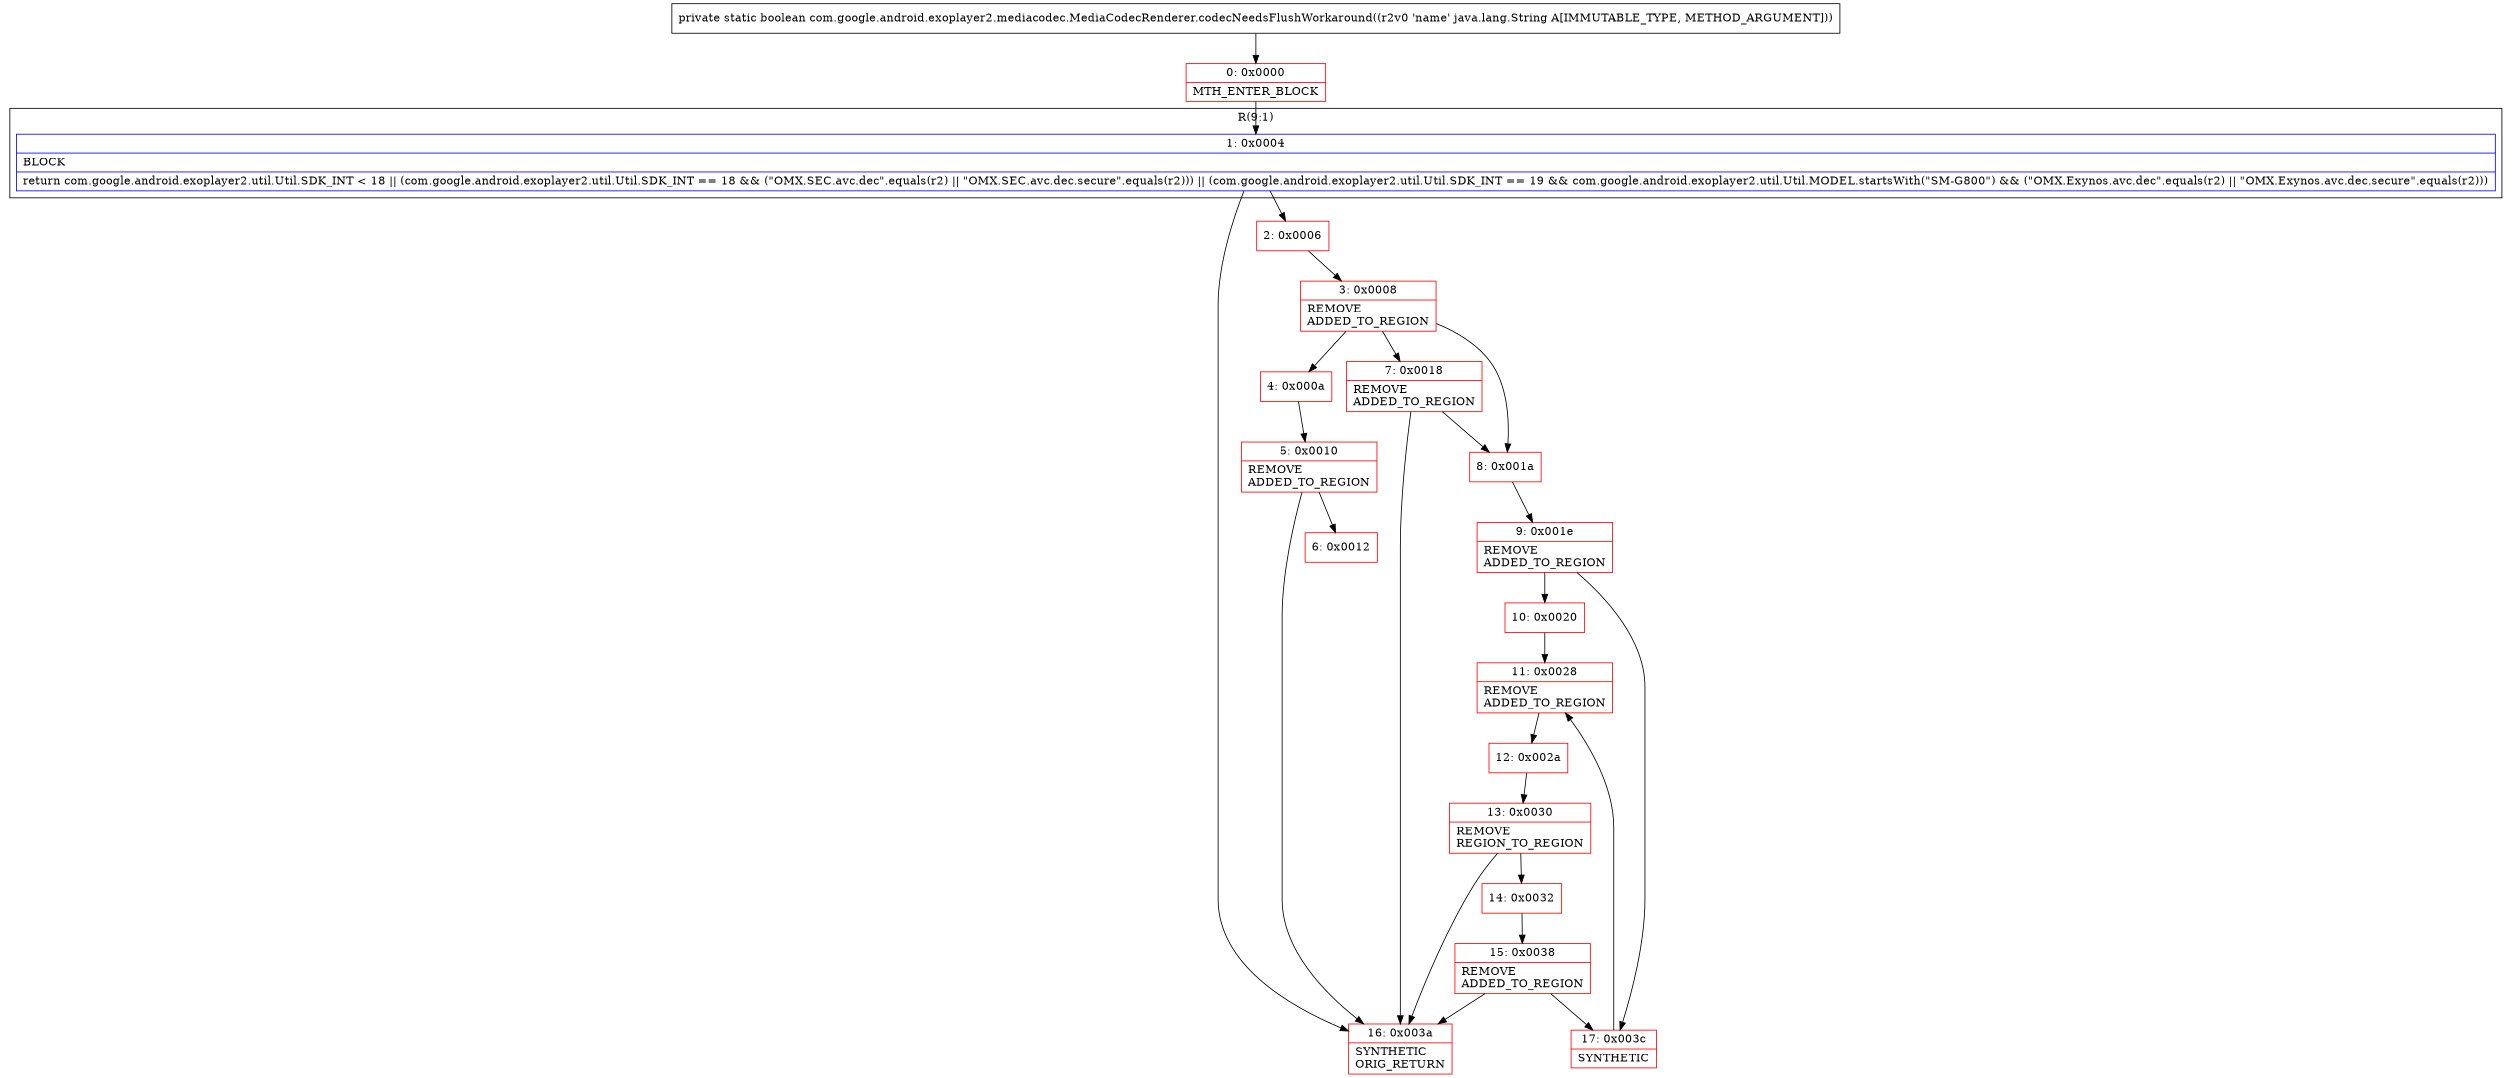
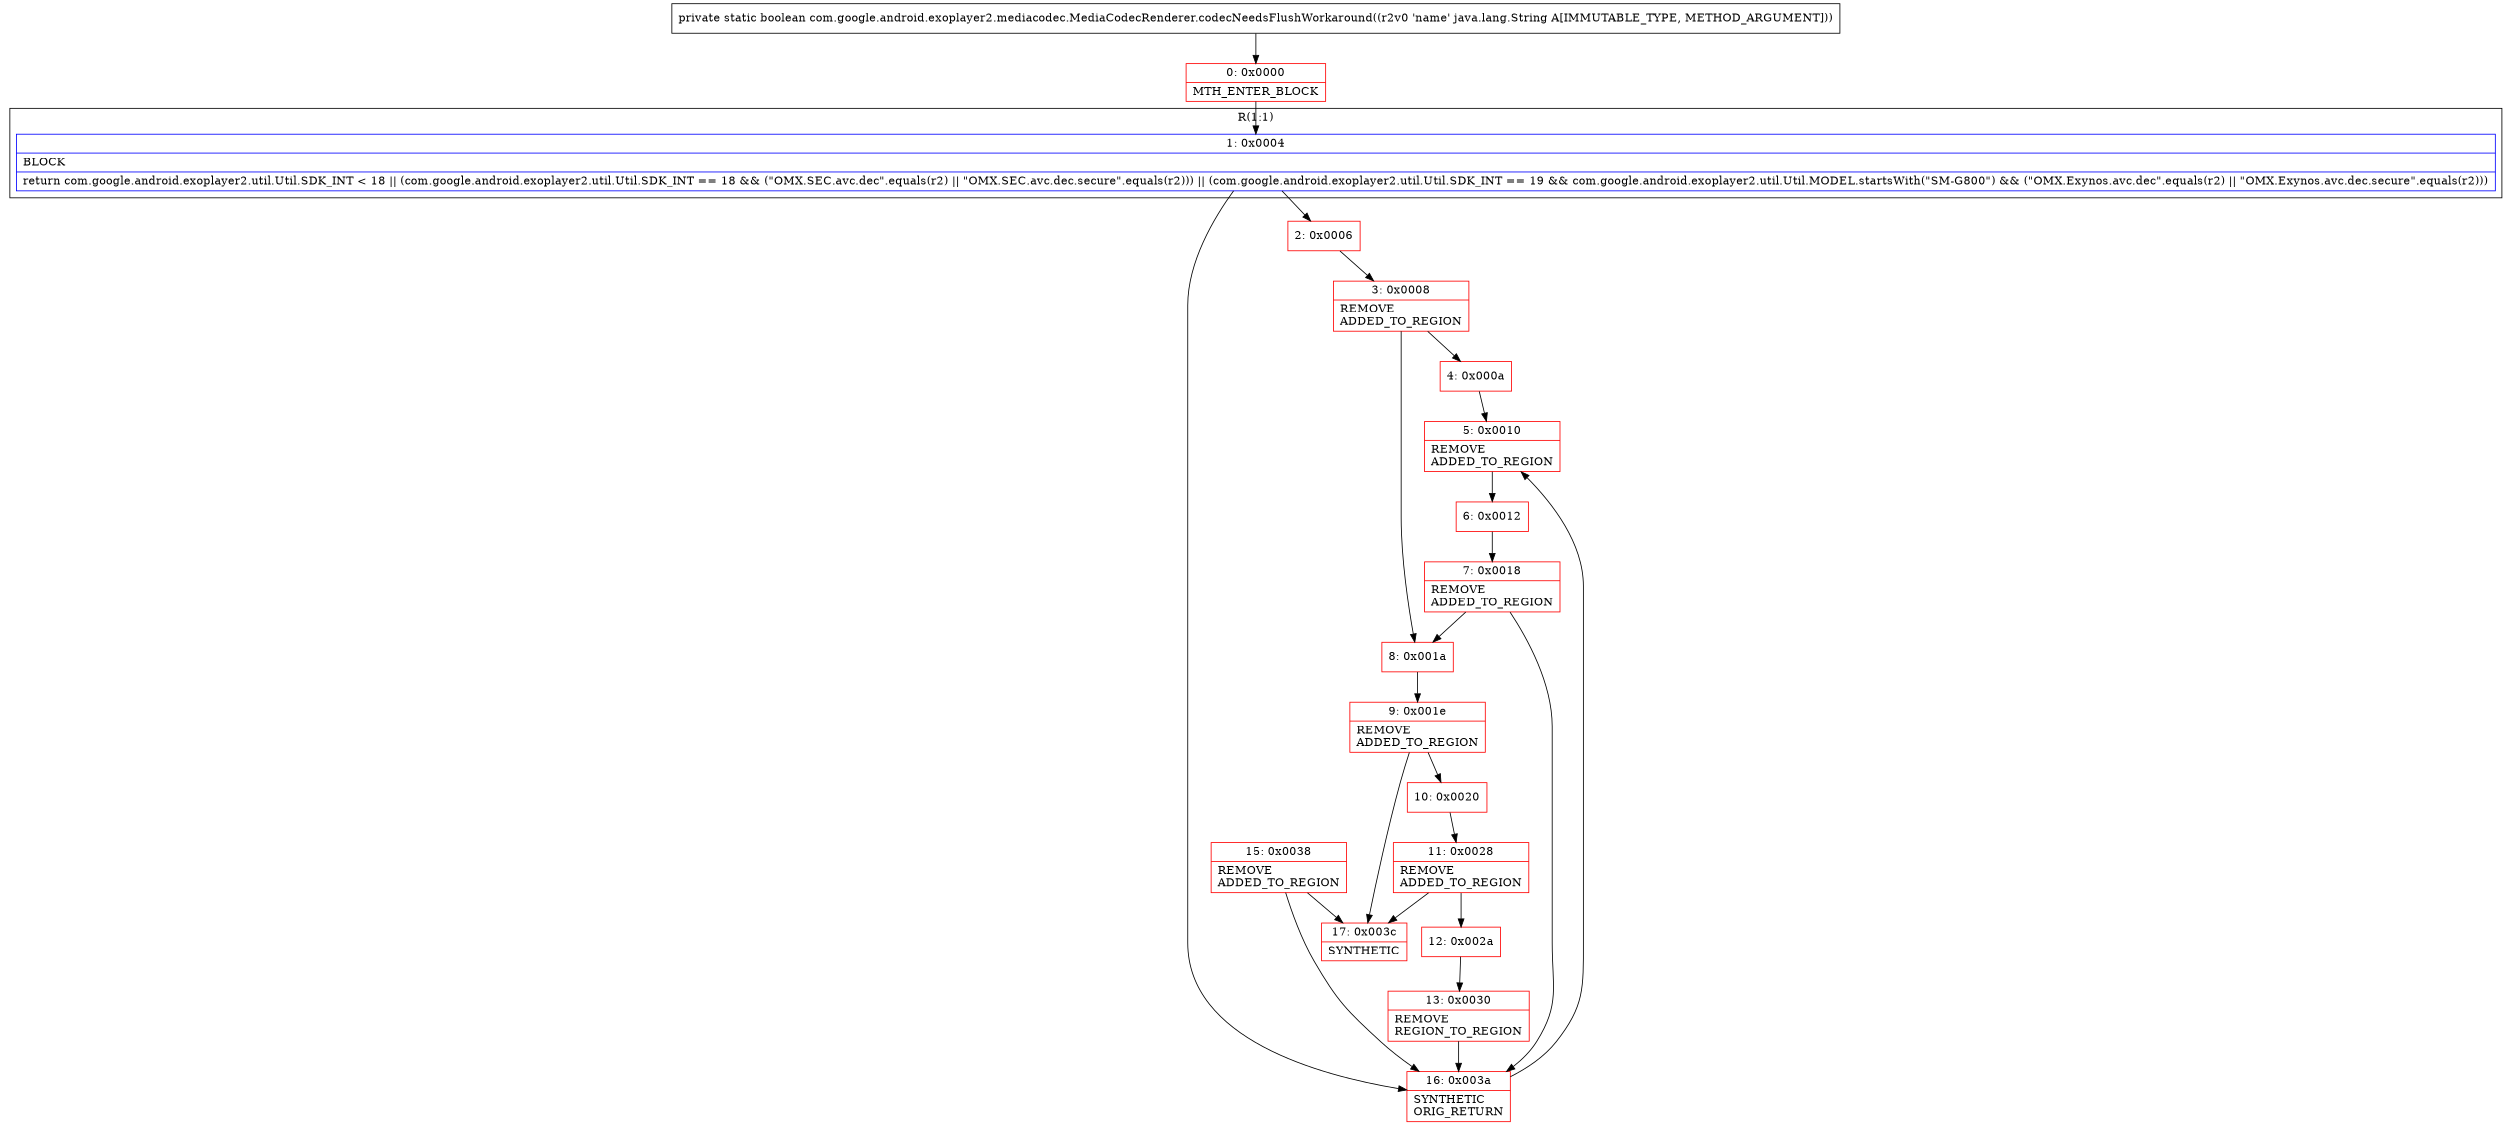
  digraph {
    node [color=red shape=record]
    n1 [color=blue label="{1\:\ 0x0004|BLOCK\l|return com.google.android.exoplayer2.util.Util.SDK_INT \< 18 \|\| (com.google.android.exoplayer2.util.Util.SDK_INT == 18 && (\"OMX.SEC.avc.dec\".equals(r2) \|\| \"OMX.SEC.avc.dec.secure\".equals(r2))) \|\| (com.google.android.exoplayer2.util.Util.SDK_INT == 19 && com.google.android.exoplayer2.util.Util.MODEL.startsWith(\"SM\-G800\") && (\"OMX.Exynos.avc.dec\".equals(r2) \|\| \"OMX.Exynos.avc.dec.secure\".equals(r2)))\l}"]
    n2 [label="{2\:\ 0x0006}"]
    n3 [label="{16\:\ 0x003a|SYNTHETIC\lORIG_RETURN\l}"]
    n4 [label="{3\:\ 0x0008|REMOVE\lADDED_TO_REGION\l}"]
    n5 [label="{0\:\ 0x0000|MTH_ENTER_BLOCK\l}"]
    n6 [label="{4\:\ 0x000a}"]
    n7 [label="{8\:\ 0x001a}"]
    n8 [label="{5\:\ 0x0010|REMOVE\lADDED_TO_REGION\l}"]
    n9 [label="{9\:\ 0x001e|REMOVE\lADDED_TO_REGION\l}"]
    n10 [label="{6\:\ 0x0012}"]
    n11 [label="{7\:\ 0x0018|REMOVE\lADDED_TO_REGION\l}"]
    n12 [label="{10\:\ 0x0020}"]
    n13 [label="{17\:\ 0x003c|SYNTHETIC\l}"]
    n14 [label="{11\:\ 0x0028|REMOVE\lADDED_TO_REGION\l}"]
    n15 [label="{12\:\ 0x002a}"]
    n16 [label="{13\:\ 0x0030|REMOVE\lREGION_TO_REGION\l}"]
-   n17 [label="{14\:\ 0x0032}"]
    n18 [label="{15\:\ 0x0038|REMOVE\lADDED_TO_REGION\l}"]
    n19 [label="{private static boolean com.google.android.exoplayer2.mediacodec.MediaCodecRenderer.codecNeedsFlushWorkaround((r2v0 'name' java.lang.String A[IMMUTABLE_TYPE, METHOD_ARGUMENT])) }" color=""]
    subgraph cluster_1 {
-     label="R(9:1)"
+     label="R(1:1)"
      n1
    }
    n1 -> n2
    n1 -> n3
    n2 -> n4
    n4 -> n6
    n4 -> n7
    n5 -> n1
    n6 -> n8
    n7 -> n9
-   n8 -> n3
+   n3 -> n8
    n8 -> n10
    n9 -> n12
    n9 -> n13
-   n4 -> n11
+   n10 -> n11
    n11 -> n3
    n11 -> n7
    n12 -> n14
-   n13 -> n14
+   n14 -> n13
    n14 -> n15
    n15 -> n16
    n16 -> n3
-   n16 -> n17
-   n17 -> n18
    n18 -> n3
    n18 -> n13
    n19 -> n5
  }
